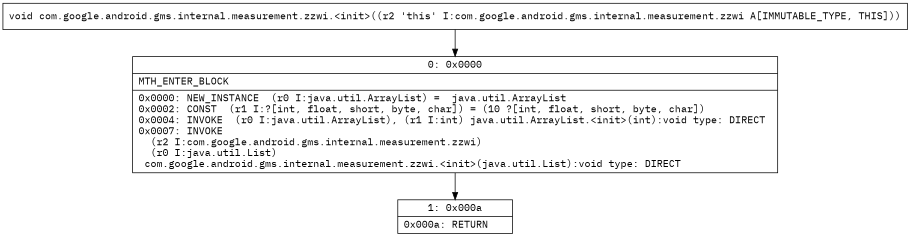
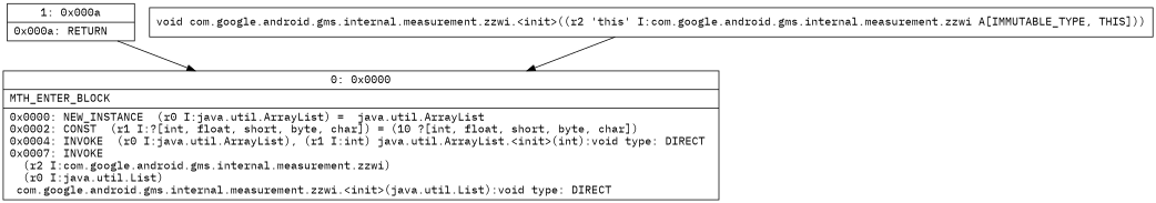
  digraph {
    fontname="IBM Plex Mono"
    node [shape=record fontname="IBM Plex Mono"]
    edge [fontname="IBM Plex Mono"]
    n1 [label="{0\:\ 0x0000|MTH_ENTER_BLOCK\l|0x0000: NEW_INSTANCE  (r0 I:java.util.ArrayList) =  java.util.ArrayList \l0x0002: CONST  (r1 I:?[int, float, short, byte, char]) = (10 ?[int, float, short, byte, char]) \l0x0004: INVOKE  (r0 I:java.util.ArrayList), (r1 I:int) java.util.ArrayList.\<init\>(int):void type: DIRECT \l0x0007: INVOKE  \l  (r2 I:com.google.android.gms.internal.measurement.zzwi)\l  (r0 I:java.util.List)\l com.google.android.gms.internal.measurement.zzwi.\<init\>(java.util.List):void type: DIRECT \l}"]
    n2 [label="{1\:\ 0x000a|0x000a: RETURN   \l}"]
    n3 [label="{void com.google.android.gms.internal.measurement.zzwi.\<init\>((r2 'this' I:com.google.android.gms.internal.measurement.zzwi A[IMMUTABLE_TYPE, THIS])) }"]
-   n1 -> n2
+   n2 -> n1
    n3 -> n1
  }
